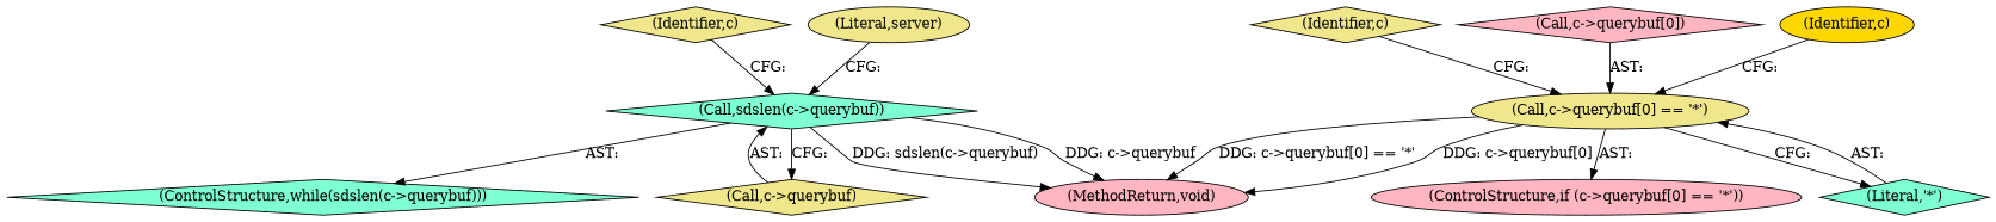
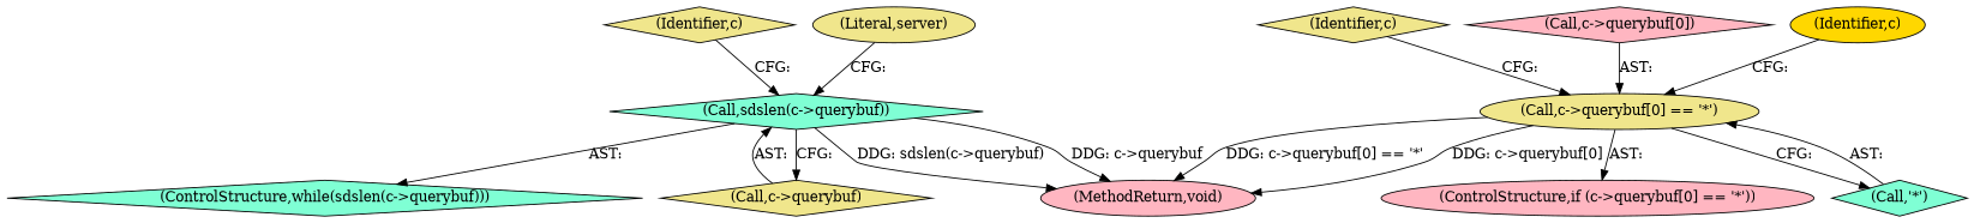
  digraph {
    node [fillcolor=khaki shape=diamond style=filled]
    n1 [fillcolor=aquamarine label="(Call,sdslen(c->querybuf))"]
    n2 [fillcolor=lightpink label="(MethodReturn,void)" shape=ellipse]
    n3 [label="(Call,c->querybuf)"]
    n4 [fillcolor=aquamarine label="(ControlStructure,while(sdslen(c->querybuf)))"]
    n5 [label="(Call,c->querybuf[0] == '*')" shape=ellipse]
    n6 [fillcolor=lightpink label="(ControlStructure,if (c->querybuf[0] == '*'))" shape=ellipse]
-   n7 [fillcolor=aquamarine label="(Literal,'*')"]
+   n7 [fillcolor=aquamarine label="(Call,'*')"]
    n8 [fillcolor=lightpink label="(Call,c->querybuf[0])"]
    n9 [label="(Literal,server)" shape=ellipse]
    n10 [label="(Identifier,c)"]
    n11 [fillcolor=gold label="(Identifier,c)" shape=ellipse]
    n12 [label="(Identifier,c)"]
    n1 -> n2 [label="DDG: c->querybuf"]
    n1 -> n2 [label="DDG: sdslen(c->querybuf)"]
    n1 -> n3 [label="CFG: "]
    n1 -> n4 [label="AST: "]
    n3 -> n1 [label="AST: "]
    n5 -> n2 [label="DDG: c->querybuf[0] == '*'"]
    n5 -> n2 [label="DDG: c->querybuf[0]"]
    n5 -> n6 [label="AST: "]
    n5 -> n7 [label="CFG: "]
    n7 -> n5 [label="AST: "]
    n8 -> n5 [label="AST: "]
    n9 -> n1 [label="CFG: "]
    n10 -> n1 [label="CFG: "]
    n11 -> n5 [label="CFG: "]
    n12 -> n5 [label="CFG: "]
  }
